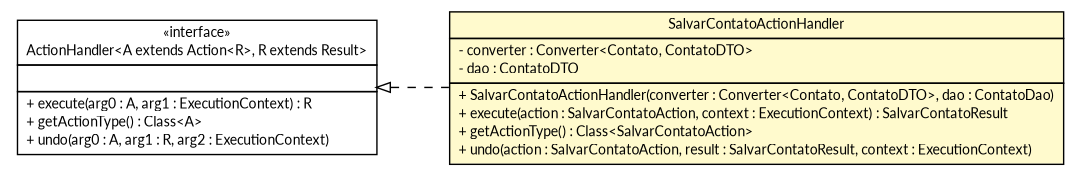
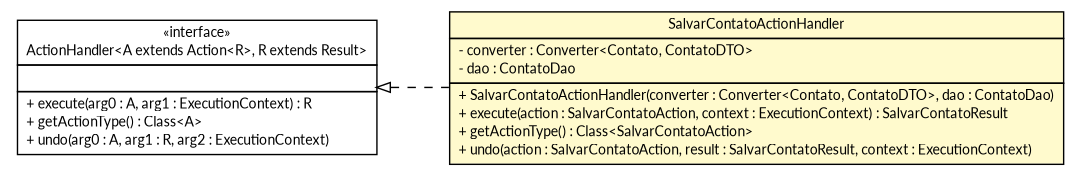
  digraph {
    nodesep=0.25
    ranksep=0.5
    rankdir=LR
    fontname=Lato
    node [fontcolor=black fontname=Lato fontsize=10.0 shape=plaintext]
-   n1 [label=<<table title="br.net.meditec.server.actionhandler.SalvarContatoActionHandler" border="0" cellborder="1" cellspacing="0" cellpadding="2" port="p" bgcolor="lemonChiffon" href="./SalvarContatoActionHandler.html"> 		<tr><td><table border="0" cellspacing="0" cellpadding="1"> <tr><td align="center" balign="center"> SalvarContatoActionHandler </td></tr> 		</table></td></tr> 		<tr><td><table border="0" cellspacing="0" cellpadding="1"> <tr><td align="left" balign="left"> - converter : Converter&lt;Contato, ContatoDTO&gt; </td></tr> <tr><td align="left" balign="left"> - dao : ContatoDTO </td></tr> 		</table></td></tr> 		<tr><td><table border="0" cellspacing="0" cellpadding="1"> <tr><td align="left" balign="left"> + SalvarContatoActionHandler(converter : Converter&lt;Contato, ContatoDTO&gt;, dao : ContatoDao) </td></tr> <tr><td align="left" balign="left"> + execute(action : SalvarContatoAction, context : ExecutionContext) : SalvarContatoResult </td></tr> <tr><td align="left" balign="left"> + getActionType() : Class&lt;SalvarContatoAction&gt; </td></tr> <tr><td align="left" balign="left"> + undo(action : SalvarContatoAction, result : SalvarContatoResult, context : ExecutionContext) </td></tr> 		</table></td></tr> 		</table>>]
+   n1 [label=<<table title="br.net.meditec.server.actionhandler.SalvarContatoActionHandler" border="0" cellborder="1" cellspacing="0" cellpadding="2" port="p" bgcolor="lemonChiffon" href="./SalvarContatoActionHandler.html"> 		<tr><td><table border="0" cellspacing="0" cellpadding="1"> <tr><td align="center" balign="center"> SalvarContatoActionHandler </td></tr> 		</table></td></tr> 		<tr><td><table border="0" cellspacing="0" cellpadding="1"> <tr><td align="left" balign="left"> - converter : Converter&lt;Contato, ContatoDTO&gt; </td></tr> <tr><td align="left" balign="left"> - dao : ContatoDao </td></tr> 		</table></td></tr> 		<tr><td><table border="0" cellspacing="0" cellpadding="1"> <tr><td align="left" balign="left"> + SalvarContatoActionHandler(converter : Converter&lt;Contato, ContatoDTO&gt;, dao : ContatoDao) </td></tr> <tr><td align="left" balign="left"> + execute(action : SalvarContatoAction, context : ExecutionContext) : SalvarContatoResult </td></tr> <tr><td align="left" balign="left"> + getActionType() : Class&lt;SalvarContatoAction&gt; </td></tr> <tr><td align="left" balign="left"> + undo(action : SalvarContatoAction, result : SalvarContatoResult, context : ExecutionContext) </td></tr> 		</table></td></tr> 		</table>>]
    n2 [label=<<table title="com.gwtplatform.dispatch.server.actionhandler.ActionHandler" border="0" cellborder="1" cellspacing="0" cellpadding="2" port="p" href="http://java.sun.com/j2se/1.4.2/docs/api/com/gwtplatform/dispatch/server/actionhandler/ActionHandler.html"> 		<tr><td><table border="0" cellspacing="0" cellpadding="1"> <tr><td align="center" balign="center"> &#171;interface&#187; </td></tr> <tr><td align="center" balign="center"> ActionHandler&lt;A extends Action&lt;R&gt;, R extends Result&gt; </td></tr> 		</table></td></tr> 		<tr><td><table border="0" cellspacing="0" cellpadding="1"> <tr><td align="left" balign="left">  </td></tr> 		</table></td></tr> 		<tr><td><table border="0" cellspacing="0" cellpadding="1"> <tr><td align="left" balign="left"> + execute(arg0 : A, arg1 : ExecutionContext) : R </td></tr> <tr><td align="left" balign="left"> + getActionType() : Class&lt;A&gt; </td></tr> <tr><td align="left" balign="left"> + undo(arg0 : A, arg1 : R, arg2 : ExecutionContext) </td></tr> 		</table></td></tr> 		</table>>]
    n2 -> n1 [arrowtail=empty dir=back fontname=Lato fontsize=10 headport=p labelfontname=Helvetica labelfontsize=10 style=dashed tailport=p]
  }
